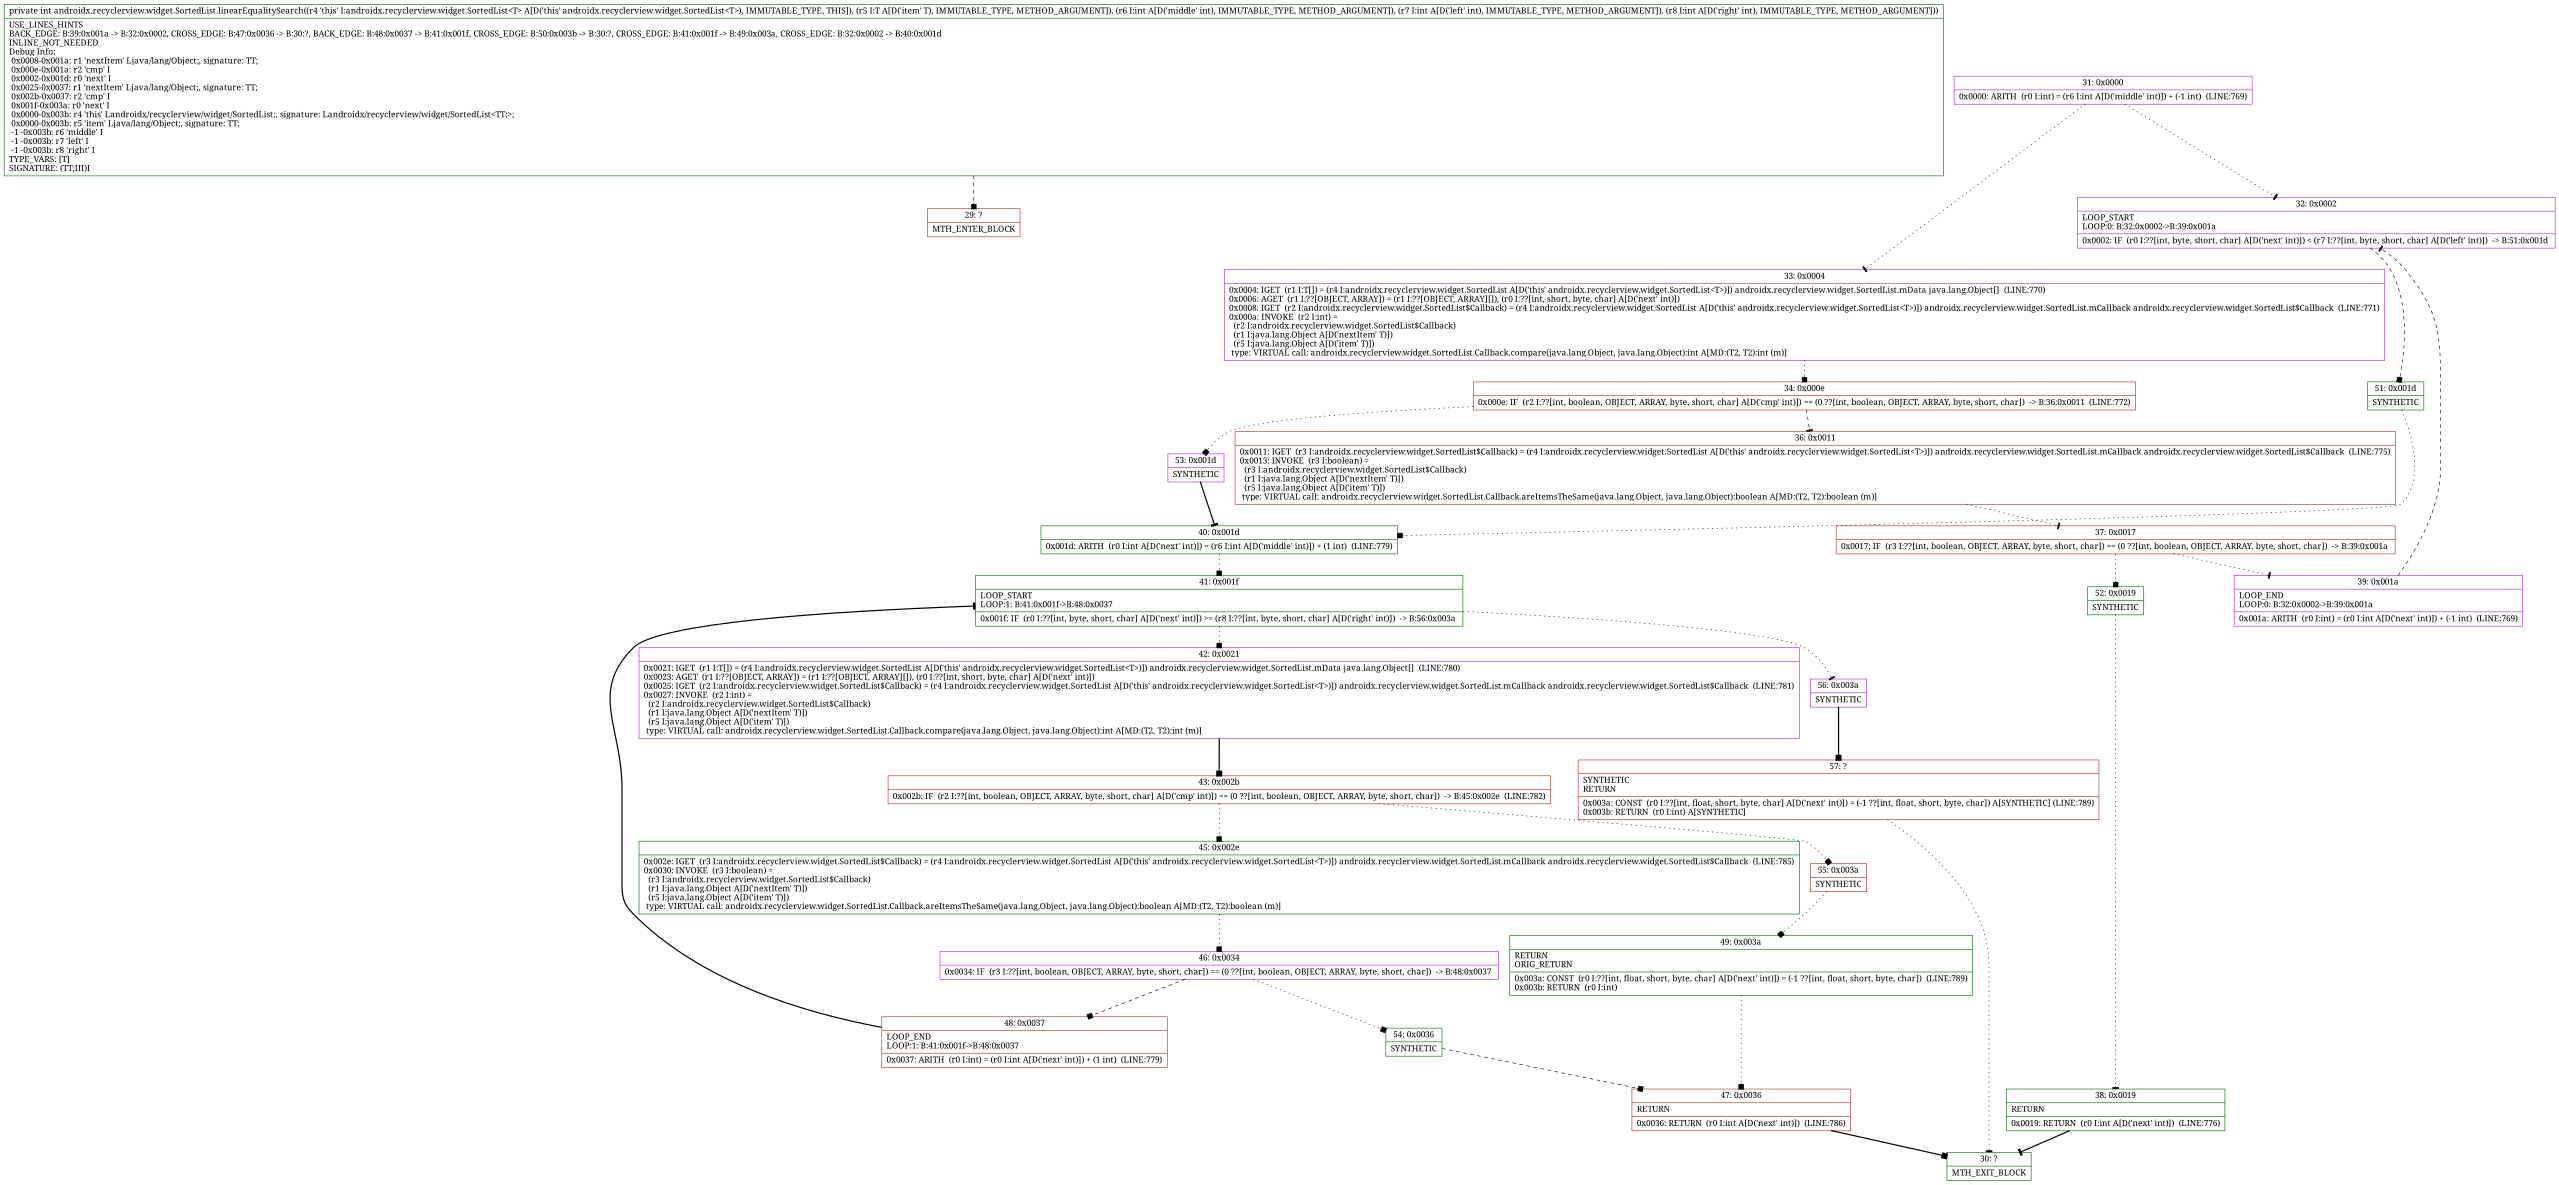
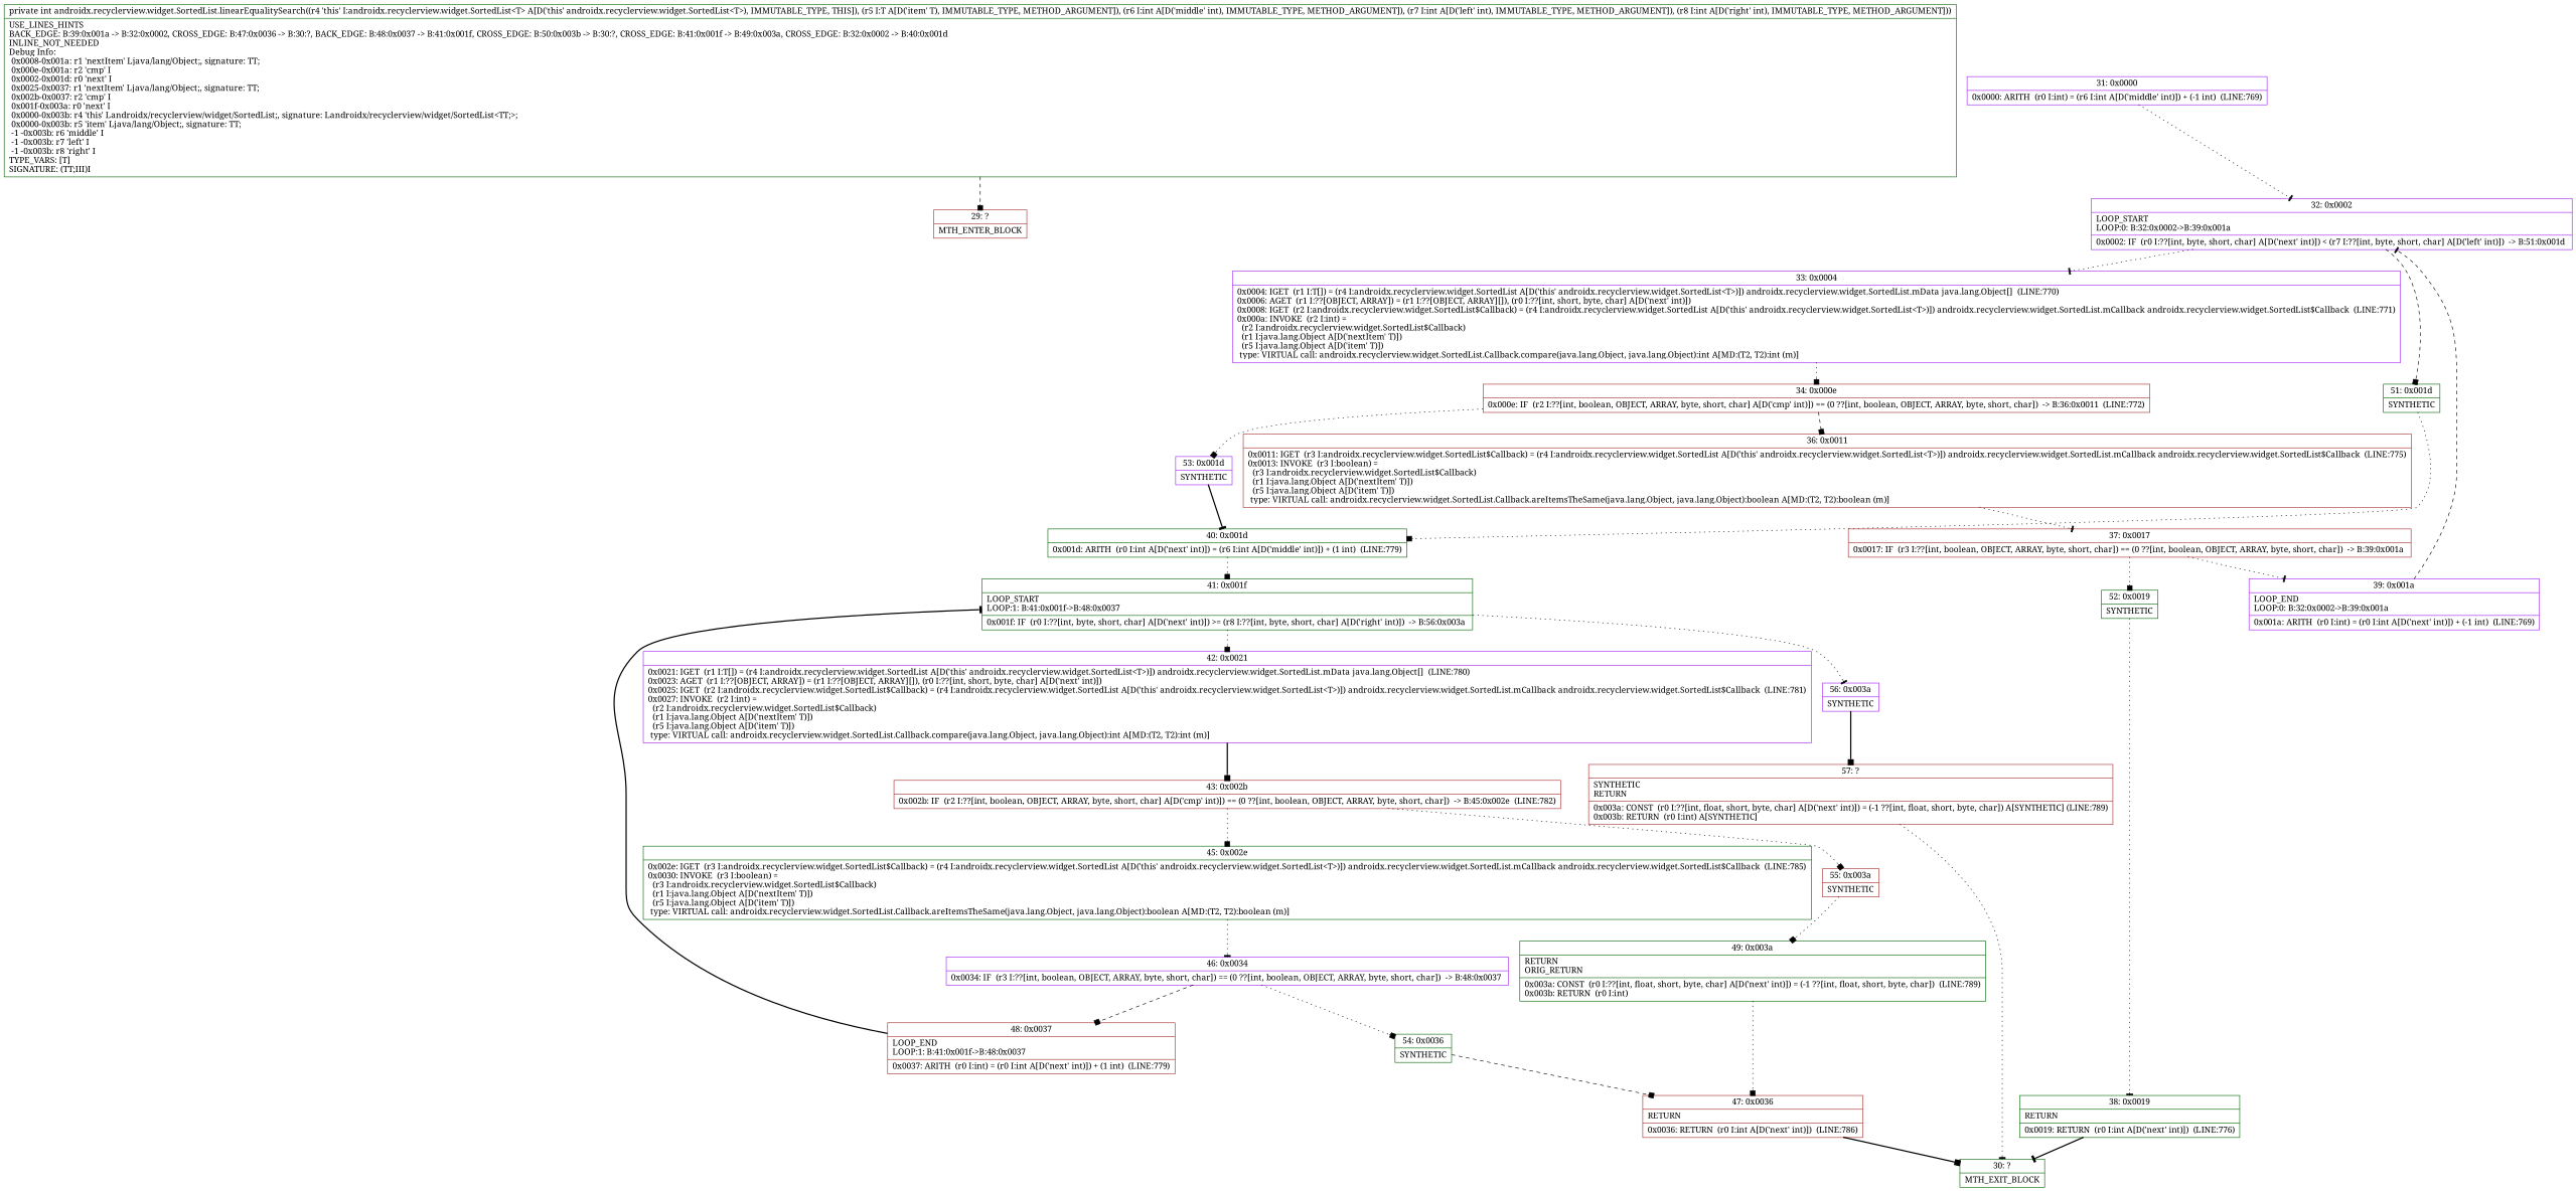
  digraph {
    fontname="Noto Serif"
    node [color=darkgreen fontname="Noto Serif" shape=record]
    edge [arrowhead=box fontname="Noto Serif" style=dotted]
    n1 [color=brown label="{29\:\ ?|MTH_ENTER_BLOCK\l}"]
    n2 [color=purple label="{31\:\ 0x0000|0x0000: ARITH  (r0 I:int) = (r6 I:int A[D('middle' int)]) + (\-1 int)  (LINE:769)\l}"]
    n3 [color=purple label="{32\:\ 0x0002|LOOP_START\lLOOP:0: B:32:0x0002\-\>B:39:0x001a\l|0x0002: IF  (r0 I:??[int, byte, short, char] A[D('next' int)]) \< (r7 I:??[int, byte, short, char] A[D('left' int)])  \-\> B:51:0x001d \l}"]
    n4 [color=purple label="{33\:\ 0x0004|0x0004: IGET  (r1 I:T[]) = (r4 I:androidx.recyclerview.widget.SortedList A[D('this' androidx.recyclerview.widget.SortedList\<T\>)]) androidx.recyclerview.widget.SortedList.mData java.lang.Object[]  (LINE:770)\l0x0006: AGET  (r1 I:??[OBJECT, ARRAY]) = (r1 I:??[OBJECT, ARRAY][]), (r0 I:??[int, short, byte, char] A[D('next' int)]) \l0x0008: IGET  (r2 I:androidx.recyclerview.widget.SortedList$Callback) = (r4 I:androidx.recyclerview.widget.SortedList A[D('this' androidx.recyclerview.widget.SortedList\<T\>)]) androidx.recyclerview.widget.SortedList.mCallback androidx.recyclerview.widget.SortedList$Callback  (LINE:771)\l0x000a: INVOKE  (r2 I:int) = \l  (r2 I:androidx.recyclerview.widget.SortedList$Callback)\l  (r1 I:java.lang.Object A[D('nextItem' T)])\l  (r5 I:java.lang.Object A[D('item' T)])\l type: VIRTUAL call: androidx.recyclerview.widget.SortedList.Callback.compare(java.lang.Object, java.lang.Object):int A[MD:(T2, T2):int (m)]\l}"]
    n5 [label="{51\:\ 0x001d|SYNTHETIC\l}"]
    n6 [color=brown label="{34\:\ 0x000e|0x000e: IF  (r2 I:??[int, boolean, OBJECT, ARRAY, byte, short, char] A[D('cmp' int)]) == (0 ??[int, boolean, OBJECT, ARRAY, byte, short, char])  \-\> B:36:0x0011  (LINE:772)\l}"]
    n7 [label="{40\:\ 0x001d|0x001d: ARITH  (r0 I:int A[D('next' int)]) = (r6 I:int A[D('middle' int)]) + (1 int)  (LINE:779)\l}"]
    n8 [color=brown label="{36\:\ 0x0011|0x0011: IGET  (r3 I:androidx.recyclerview.widget.SortedList$Callback) = (r4 I:androidx.recyclerview.widget.SortedList A[D('this' androidx.recyclerview.widget.SortedList\<T\>)]) androidx.recyclerview.widget.SortedList.mCallback androidx.recyclerview.widget.SortedList$Callback  (LINE:775)\l0x0013: INVOKE  (r3 I:boolean) = \l  (r3 I:androidx.recyclerview.widget.SortedList$Callback)\l  (r1 I:java.lang.Object A[D('nextItem' T)])\l  (r5 I:java.lang.Object A[D('item' T)])\l type: VIRTUAL call: androidx.recyclerview.widget.SortedList.Callback.areItemsTheSame(java.lang.Object, java.lang.Object):boolean A[MD:(T2, T2):boolean (m)]\l}"]
    n9 [color=purple label="{53\:\ 0x001d|SYNTHETIC\l}"]
    n10 [color=brown label="{37\:\ 0x0017|0x0017: IF  (r3 I:??[int, boolean, OBJECT, ARRAY, byte, short, char]) == (0 ??[int, boolean, OBJECT, ARRAY, byte, short, char])  \-\> B:39:0x001a \l}"]
    n11 [color=purple label="{39\:\ 0x001a|LOOP_END\lLOOP:0: B:32:0x0002\-\>B:39:0x001a\l|0x001a: ARITH  (r0 I:int) = (r0 I:int A[D('next' int)]) + (\-1 int)  (LINE:769)\l}"]
    n12 [label="{52\:\ 0x0019|SYNTHETIC\l}"]
    n13 [label="{38\:\ 0x0019|RETURN\l|0x0019: RETURN  (r0 I:int A[D('next' int)])  (LINE:776)\l}"]
    n14 [label="{30\:\ ?|MTH_EXIT_BLOCK\l}"]
    n15 [label="{41\:\ 0x001f|LOOP_START\lLOOP:1: B:41:0x001f\-\>B:48:0x0037\l|0x001f: IF  (r0 I:??[int, byte, short, char] A[D('next' int)]) \>= (r8 I:??[int, byte, short, char] A[D('right' int)])  \-\> B:56:0x003a \l}"]
    n16 [color=purple label="{42\:\ 0x0021|0x0021: IGET  (r1 I:T[]) = (r4 I:androidx.recyclerview.widget.SortedList A[D('this' androidx.recyclerview.widget.SortedList\<T\>)]) androidx.recyclerview.widget.SortedList.mData java.lang.Object[]  (LINE:780)\l0x0023: AGET  (r1 I:??[OBJECT, ARRAY]) = (r1 I:??[OBJECT, ARRAY][]), (r0 I:??[int, short, byte, char] A[D('next' int)]) \l0x0025: IGET  (r2 I:androidx.recyclerview.widget.SortedList$Callback) = (r4 I:androidx.recyclerview.widget.SortedList A[D('this' androidx.recyclerview.widget.SortedList\<T\>)]) androidx.recyclerview.widget.SortedList.mCallback androidx.recyclerview.widget.SortedList$Callback  (LINE:781)\l0x0027: INVOKE  (r2 I:int) = \l  (r2 I:androidx.recyclerview.widget.SortedList$Callback)\l  (r1 I:java.lang.Object A[D('nextItem' T)])\l  (r5 I:java.lang.Object A[D('item' T)])\l type: VIRTUAL call: androidx.recyclerview.widget.SortedList.Callback.compare(java.lang.Object, java.lang.Object):int A[MD:(T2, T2):int (m)]\l}"]
    n17 [color=purple label="{56\:\ 0x003a|SYNTHETIC\l}"]
    n18 [color=brown label="{43\:\ 0x002b|0x002b: IF  (r2 I:??[int, boolean, OBJECT, ARRAY, byte, short, char] A[D('cmp' int)]) == (0 ??[int, boolean, OBJECT, ARRAY, byte, short, char])  \-\> B:45:0x002e  (LINE:782)\l}"]
    n19 [color=brown label="{57\:\ ?|SYNTHETIC\lRETURN\l|0x003a: CONST  (r0 I:??[int, float, short, byte, char] A[D('next' int)]) = (\-1 ??[int, float, short, byte, char]) A[SYNTHETIC] (LINE:789)\l0x003b: RETURN  (r0 I:int) A[SYNTHETIC]\l}"]
    n20 [label="{45\:\ 0x002e|0x002e: IGET  (r3 I:androidx.recyclerview.widget.SortedList$Callback) = (r4 I:androidx.recyclerview.widget.SortedList A[D('this' androidx.recyclerview.widget.SortedList\<T\>)]) androidx.recyclerview.widget.SortedList.mCallback androidx.recyclerview.widget.SortedList$Callback  (LINE:785)\l0x0030: INVOKE  (r3 I:boolean) = \l  (r3 I:androidx.recyclerview.widget.SortedList$Callback)\l  (r1 I:java.lang.Object A[D('nextItem' T)])\l  (r5 I:java.lang.Object A[D('item' T)])\l type: VIRTUAL call: androidx.recyclerview.widget.SortedList.Callback.areItemsTheSame(java.lang.Object, java.lang.Object):boolean A[MD:(T2, T2):boolean (m)]\l}"]
    n21 [color=brown label="{55\:\ 0x003a|SYNTHETIC\l}"]
    n22 [color=purple label="{46\:\ 0x0034|0x0034: IF  (r3 I:??[int, boolean, OBJECT, ARRAY, byte, short, char]) == (0 ??[int, boolean, OBJECT, ARRAY, byte, short, char])  \-\> B:48:0x0037 \l}"]
    n23 [label="{49\:\ 0x003a|RETURN\lORIG_RETURN\l|0x003a: CONST  (r0 I:??[int, float, short, byte, char] A[D('next' int)]) = (\-1 ??[int, float, short, byte, char])  (LINE:789)\l0x003b: RETURN  (r0 I:int) \l}"]
    n24 [color=brown label="{48\:\ 0x0037|LOOP_END\lLOOP:1: B:41:0x001f\-\>B:48:0x0037\l|0x0037: ARITH  (r0 I:int) = (r0 I:int A[D('next' int)]) + (1 int)  (LINE:779)\l}"]
    n25 [label="{54\:\ 0x0036|SYNTHETIC\l}"]
    n26 [color=brown label="{47\:\ 0x0036|RETURN\l|0x0036: RETURN  (r0 I:int A[D('next' int)])  (LINE:786)\l}"]
    n27 [label="{private int androidx.recyclerview.widget.SortedList.linearEqualitySearch((r4 'this' I:androidx.recyclerview.widget.SortedList\<T\> A[D('this' androidx.recyclerview.widget.SortedList\<T\>), IMMUTABLE_TYPE, THIS]), (r5 I:T A[D('item' T), IMMUTABLE_TYPE, METHOD_ARGUMENT]), (r6 I:int A[D('middle' int), IMMUTABLE_TYPE, METHOD_ARGUMENT]), (r7 I:int A[D('left' int), IMMUTABLE_TYPE, METHOD_ARGUMENT]), (r8 I:int A[D('right' int), IMMUTABLE_TYPE, METHOD_ARGUMENT]))  | USE_LINES_HINTS\lBACK_EDGE: B:39:0x001a \-\> B:32:0x0002, CROSS_EDGE: B:47:0x0036 \-\> B:30:?, BACK_EDGE: B:48:0x0037 \-\> B:41:0x001f, CROSS_EDGE: B:50:0x003b \-\> B:30:?, CROSS_EDGE: B:41:0x001f \-\> B:49:0x003a, CROSS_EDGE: B:32:0x0002 \-\> B:40:0x001d\lINLINE_NOT_NEEDED\lDebug Info:\l  0x0008\-0x001a: r1 'nextItem' Ljava\/lang\/Object;, signature: TT;\l  0x000e\-0x001a: r2 'cmp' I\l  0x0002\-0x001d: r0 'next' I\l  0x0025\-0x0037: r1 'nextItem' Ljava\/lang\/Object;, signature: TT;\l  0x002b\-0x0037: r2 'cmp' I\l  0x001f\-0x003a: r0 'next' I\l  0x0000\-0x003b: r4 'this' Landroidx\/recyclerview\/widget\/SortedList;, signature: Landroidx\/recyclerview\/widget\/SortedList\<TT;\>;\l  0x0000\-0x003b: r5 'item' Ljava\/lang\/Object;, signature: TT;\l  \-1 \-0x003b: r6 'middle' I\l  \-1 \-0x003b: r7 'left' I\l  \-1 \-0x003b: r8 'right' I\lTYPE_VARS: [T]\lSIGNATURE: (TT;III)I\l}"]
    n2 -> n3 [arrowhead=tee]
-   n2 -> n4 [arrowhead=tee]
+   n3 -> n4 [arrowhead=tee]
    n3 -> n5 [style=dashed]
    n4 -> n6
    n5 -> n7
-   n6 -> n8 [arrowhead=tee style=dashed]
+   n6 -> n8 [style=dashed]
    n6 -> n9
    n7 -> n15
    n8 -> n10 [arrowhead=tee]
    n9 -> n7 [arrowhead=tee style=bold]
    n10 -> n11 [arrowhead=tee]
    n10 -> n12
    n11 -> n3 [arrowhead=tee style=dashed]
    n12 -> n13 [arrowhead=tee]
    n13 -> n14 [arrowhead=tee style=bold]
    n15 -> n16
    n15 -> n17 [arrowhead=tee]
    n16 -> n18 [style=bold]
    n17 -> n19 [style=bold]
    n18 -> n20
    n18 -> n21
    n19 -> n14 [arrowhead=tee]
-   n20 -> n22
+   n20 -> n22 [arrowhead=tee]
    n21 -> n23
    n22 -> n24 [style=dashed]
    n22 -> n25
    n23 -> n26
    n24 -> n15 [arrowhead=tee style=bold]
    n25 -> n26 [style=dashed]
    n26 -> n14 [style=bold]
    n27 -> n1 [style=dashed]
  }
